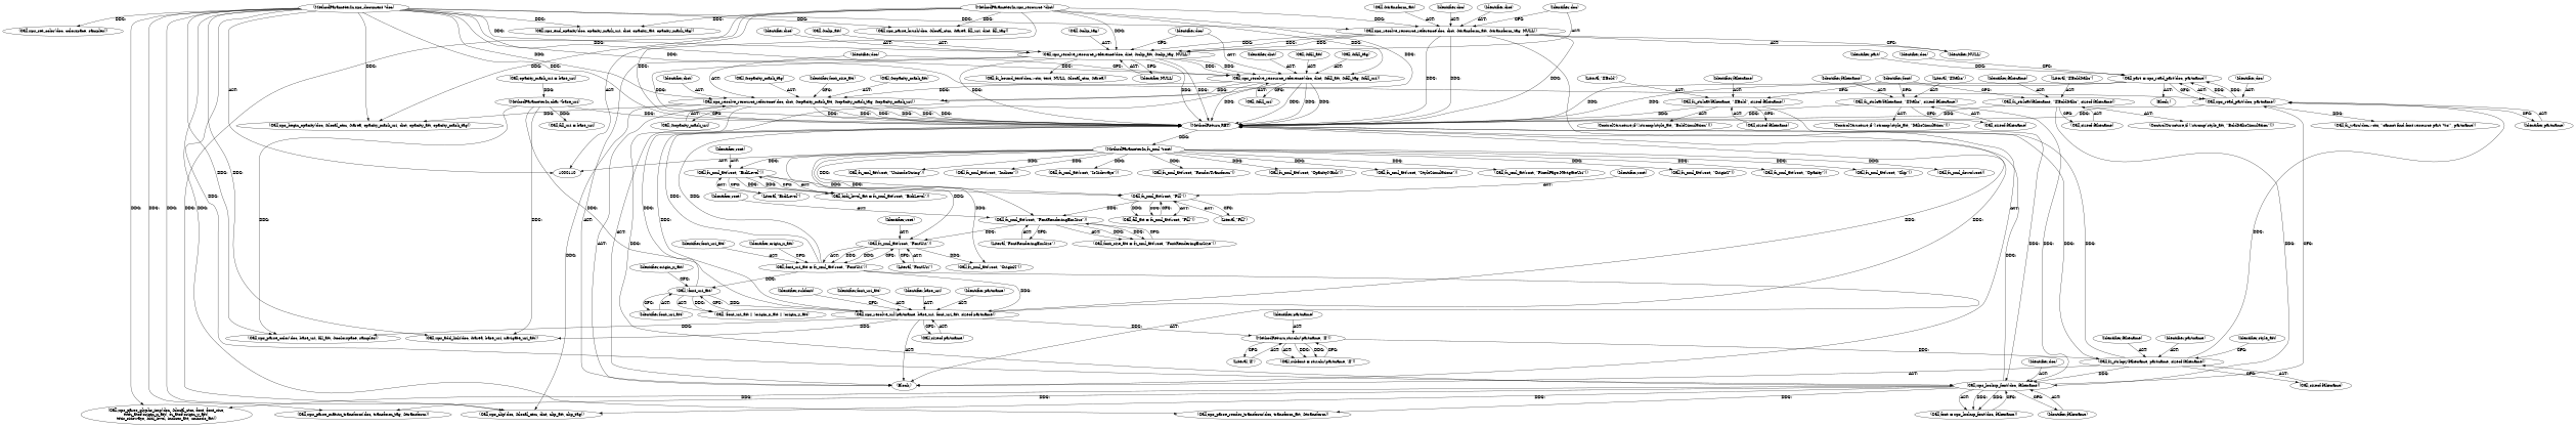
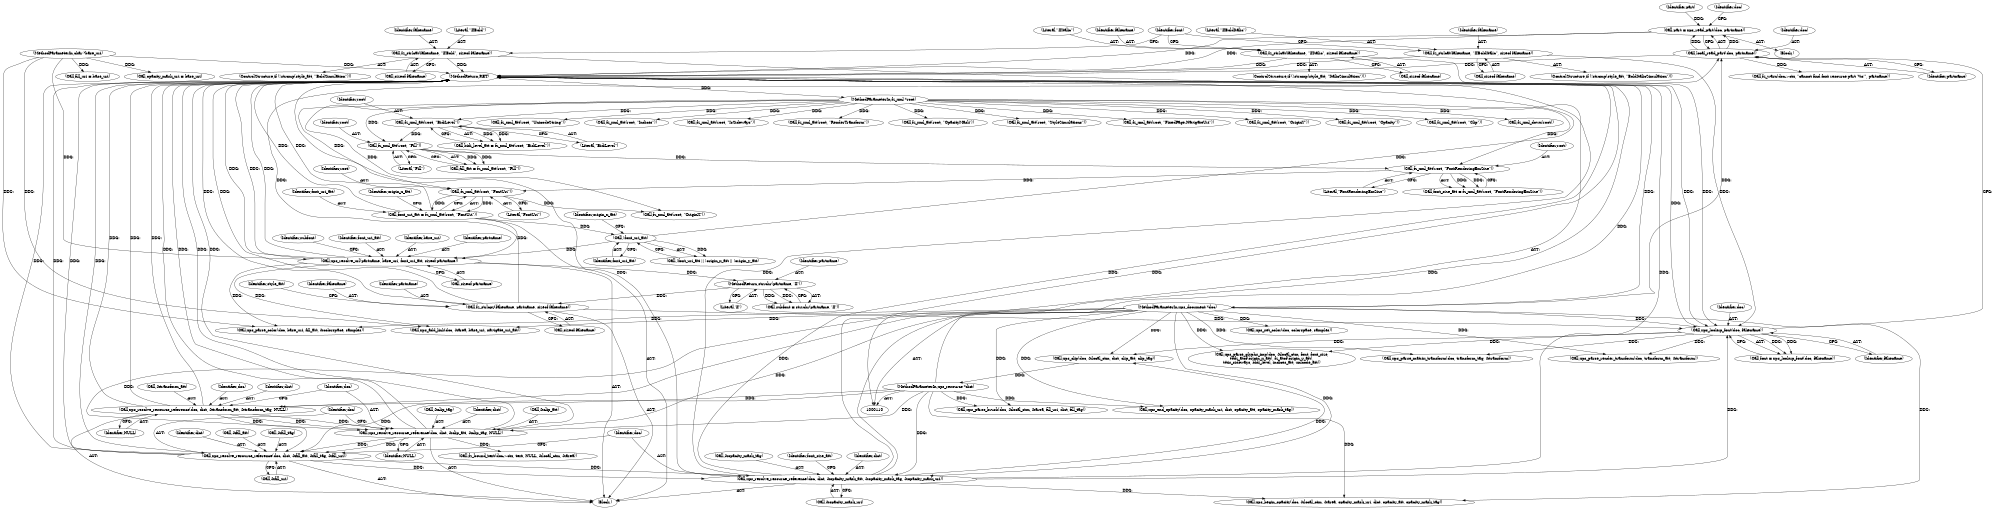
  digraph {
    n1 [label="(Call,part = xps_read_part(doc, partname))"]
-   n2 [label="(Call,xps_read_part(doc, partname))"]
+   n2 [label="(Call,local_read_part(doc, partname))"]
    n3 [label="(Block,)"]
    n4 [label="(MethodReturn,RET)"]
    n5 [label="(Identifier,partname)"]
    n6 [label="(Call,fz_warn(doc->ctx, \"cannot find font resource part '%s'\", partname))"]
    n7 [label="(MethodParameterIn,fz_xml *root)"]
    n8 [label="(Call,xps_lookup_font(doc, fakename))"]
    n9 [label="(Call,font = xps_lookup_font(doc, fakename))"]
    n10 [label="(Identifier,fakename)"]
    n11 [label="(Call,xps_parse_glyphs_imp(doc, &local_ctm, font, font_size,\n\t\t\tfz_atof(origin_x_att), fz_atof(origin_y_att),\n\t\t\tis_sideways, bidi_level, indices_att, unicode_att))"]
    n12 [label="(Call,xps_parse_matrix_transform(doc, transform_tag, &transform))"]
    n13 [label="(Call,xps_parse_render_transform(doc, transform_att, &transform))"]
    n14 [label="(Call,xps_clip(doc, &local_ctm, dict, clip_att, clip_tag))"]
    n15 [label="(Call,xps_resolve_resource_reference(doc, dict, &opacity_mask_att, &opacity_mask_tag, &opacity_mask_uri))"]
    n16 [label="(Block,)"]
    n17 [label="(Call,&opacity_mask_uri)"]
    n18 [label="(Call,xps_begin_opacity(doc, &local_ctm, &area, opacity_mask_uri, dict, opacity_att, opacity_mask_tag))"]
    n19 [label="(Call,xps_resolve_resource_reference(doc, dict, &fill_att, &fill_tag, &fill_uri))"]
    n20 [label="(Call,&fill_uri)"]
    n21 [label="(Call,xps_resolve_resource_reference(doc, dict, &clip_att, &clip_tag, NULL))"]
    n22 [label="(Call,fz_bound_text(doc->ctx, text, NULL, &local_ctm, &area))"]
    n23 [label="(Identifier,NULL)"]
    n24 [label="(Call,xps_resolve_resource_reference(doc, dict, &transform_att, &transform_tag, NULL))"]
    n25 [label="(Identifier,NULL)"]
    n26 [label="(MethodParameterIn,xps_document *doc)"]
    n27 [label="(Call,xps_parse_brush(doc, &local_ctm, &area, fill_uri, dict, fill_tag))"]
    n28 [label="(Call,xps_add_link(doc, &area, base_uri, navigate_uri_att))"]
    n29 [label="(Call,xps_parse_color(doc, base_uri, fill_att, &colorspace, samples))"]
    n30 [label="(Call,xps_end_opacity(doc, opacity_mask_uri, dict, opacity_att, opacity_mask_tag))"]
    n31 [label="(Call,xps_set_color(doc, colorspace, samples))"]
    1000110
    n33 [label="(MethodParameterIn,xps_resource *dict)"]
    n34 [label="(Call,fz_strlcat(fakename, \"#Bold\", sizeof fakename))"]
    n35 [label="(ControlStructure,if (!strcmp(style_att, \"BoldSimulation\")))"]
    n36 [label="(Call,sizeof fakename)"]
    n37 [label="(Call,fz_strlcat(fakename, \"#Italic\", sizeof fakename))"]
    n38 [label="(ControlStructure,if (!strcmp(style_att, \"ItalicSimulation\")))"]
    n39 [label="(Call,sizeof fakename)"]
    n40 [label="(Call,fz_strlcpy(fakename, partname, sizeof fakename))"]
    n41 [label="(Call,sizeof fakename)"]
    n42 [label="(MethodReturn,strrchr(partname, '#'))"]
    n43 [label="(Call,subfont = strrchr(partname, '#'))"]
    n44 [label="(Literal,'#')"]
    n45 [label="(Call,xps_resolve_url(partname, base_uri, font_uri_att, sizeof partname))"]
    n46 [label="(Call,sizeof partname)"]
    n47 [label="(MethodParameterIn,char *base_uri)"]
    n48 [label="(Call,fill_uri = base_uri)"]
    n49 [label="(Call,opacity_mask_uri = base_uri)"]
    n50 [label="(Call,font_uri_att = fz_xml_att(root, \"FontUri\"))"]
    n51 [label="(Call,fz_xml_att(root, \"FontUri\"))"]
    n52 [label="(Call,!font_uri_att)"]
    n53 [label="(Literal,\"FontUri\")"]
    n54 [label="(Call,fz_xml_att(root, \"OriginX\"))"]
    n55 [label="(Call,!font_uri_att || !origin_x_att || !origin_y_att)"]
    n56 [label="(Identifier,font_uri_att)"]
    n57 [label="(Call,fz_xml_att(root, \"FontRenderingEmSize\"))"]
    n58 [label="(Call,font_size_att = fz_xml_att(root, \"FontRenderingEmSize\"))"]
    n59 [label="(Literal,\"FontRenderingEmSize\")"]
    n60 [label="(Call,fz_xml_att(root, \"Fill\"))"]
    n61 [label="(Call,fill_att = fz_xml_att(root, \"Fill\"))"]
    n62 [label="(Literal,\"Fill\")"]
    n63 [label="(Call,fz_xml_att(root, \"BidiLevel\"))"]
    n64 [label="(Literal,\"BidiLevel\")"]
    n65 [label="(Call,bidi_level_att = fz_xml_att(root, \"BidiLevel\"))"]
    n66 [label="(Call,fz_xml_att(root, \"UnicodeString\"))"]
    n67 [label="(Call,fz_xml_att(root, \"Indices\"))"]
    n68 [label="(Call,fz_xml_att(root, \"IsSideways\"))"]
    n69 [label="(Call,fz_xml_att(root, \"RenderTransform\"))"]
    n70 [label="(Call,fz_xml_att(root, \"OpacityMask\"))"]
    n71 [label="(Call,fz_xml_att(root, \"StyleSimulations\"))"]
    n72 [label="(Call,fz_xml_att(root, \"FixedPage.NavigateUri\"))"]
    n73 [label="(Call,fz_xml_att(root, \"OriginY\"))"]
    n74 [label="(Call,fz_xml_att(root, \"Opacity\"))"]
    n75 [label="(Call,fz_xml_att(root, \"Clip\"))"]
    n76 [label="(Call,fz_xml_down(root))"]
    n77 [label="(Call,fz_strlcat(fakename, \"#BoldItalic\", sizeof fakename))"]
    n78 [label="(Call,sizeof fakename)"]
    n79 [label="(ControlStructure,if (!strcmp(style_att, \"BoldItalicSimulation\")))"]
    n80 [label="(Call,&opacity_mask_tag)"]
    n81 [label="(Literal,\"#Bold\")"]
    n82 [label="(Identifier,part)"]
    n83 [label="(Identifier,font)"]
    n84 [label="(Identifier,subfont)"]
    n85 [label="(Identifier,doc)"]
    n86 [label="(Identifier,doc)"]
    n87 [label="(Call,&transform_att)"]
    n88 [label="(Call,&clip_tag)"]
    n89 [label="(Identifier,doc)"]
    n90 [label="(Identifier,doc)"]
    n91 [label="(Literal,\"#Italic\")"]
    n92 [label="(Identifier,dict)"]
    n93 [label="(Identifier,font_uri_att)"]
    n94 [label="(Identifier,root)"]
    n95 [label="(Identifier,doc)"]
    n96 [label="(Identifier,root)"]
    n97 [label="(Call,&fill_att)"]
    n98 [label="(Identifier,base_uri)"]
    n99 [label="(Identifier,font_size_att)"]
    n100 [label="(Identifier,root)"]
    n101 [label="(Identifier,fakename)"]
    n102 [label="(Identifier,style_att)"]
    n103 [label="(Literal,\"#BoldItalic\")"]
    n104 [label="(Identifier,fakename)"]
    n105 [label="(Identifier,fakename)"]
-   n106 [label="(Call,&opacity_mask_att)"]
    n107 [label="(Identifier,dict)"]
    n108 [label="(Identifier,partname)"]
    n109 [label="(Identifier,origin_x_att)"]
    n110 [label="(Identifier,partname)"]
    n111 [label="(Identifier,dict)"]
    n112 [label="(Call,&clip_att)"]
    n113 [label="(Identifier,doc)"]
    n114 [label="(Identifier,doc)"]
    n115 [label="(Call,&fill_tag)"]
    n116 [label="(Identifier,root)"]
    n117 [label="(Identifier,dict)"]
    n118 [label="(Identifier,font_uri_att)"]
    n119 [label="(Identifier,fakename)"]
    n120 [label="(Identifier,partname)"]
    n121 [label="(Identifier,origin_x_att)"]
    n1 -> n2 [label="CFG: "]
    n1 -> n3 [label="AST: "]
    n1 -> n4 [label="DDG: "]
    n1 -> n4 [label="DDG: "]
    n2 -> n1 [label="AST: "]
    n2 -> n1 [label="DDG: "]
    n2 -> n1 [label="DDG: "]
    n2 -> n4 [label="DDG: "]
    n2 -> n5 [label="CFG: "]
    n2 -> n6 [label="DDG: "]
    n4 -> n7 [label="DDG: "]
    n5 -> n2 [label="AST: "]
    n7 -> 1000110 [label="AST: "]
    n7 -> n51 [label="DDG: "]
    n7 -> n54 [label="DDG: "]
    n7 -> n57 [label="DDG: "]
    n7 -> n60 [label="DDG: "]
    n7 -> n63 [label="DDG: "]
    n7 -> n66 [label="DDG: "]
    n7 -> n67 [label="DDG: "]
    n7 -> n68 [label="DDG: "]
    n7 -> n69 [label="DDG: "]
    n7 -> n70 [label="DDG: "]
    n7 -> n71 [label="DDG: "]
    n7 -> n72 [label="DDG: "]
    n7 -> n73 [label="DDG: "]
    n7 -> n74 [label="DDG: "]
    n7 -> n75 [label="DDG: "]
    n7 -> n76 [label="DDG: "]
    n8 -> n2 [label="CFG: "]
    n8 -> n4 [label="DDG: "]
    n8 -> n9 [label="AST: "]
    n8 -> n9 [label="DDG: "]
    n8 -> n9 [label="DDG: "]
    n8 -> n10 [label="CFG: "]
    n8 -> n11 [label="DDG: "]
    n8 -> n12 [label="DDG: "]
    n8 -> n13 [label="DDG: "]
    n8 -> n14 [label="DDG: "]
    n9 -> n8 [label="CFG: "]
    n10 -> n8 [label="AST: "]
    n15 -> n4 [label="DDG: "]
    n15 -> n4 [label="DDG: "]
    n15 -> n4 [label="DDG: "]
    n15 -> n4 [label="DDG: "]
    n15 -> n4 [label="DDG: "]
    n15 -> n4 [label="DDG: "]
    n15 -> n8 [label="DDG: "]
    n15 -> n14 [label="DDG: "]
    n15 -> n16 [label="AST: "]
    n15 -> n17 [label="CFG: "]
    n15 -> n18 [label="DDG: "]
    n17 -> n15 [label="AST: "]
    n19 -> n4 [label="DDG: "]
    n19 -> n4 [label="DDG: "]
    n19 -> n4 [label="DDG: "]
    n19 -> n4 [label="DDG: "]
    n19 -> n15 [label="DDG: "]
    n19 -> n15 [label="DDG: "]
    n19 -> n16 [label="AST: "]
    n19 -> n20 [label="CFG: "]
    n20 -> n19 [label="AST: "]
    n21 -> n4 [label="DDG: "]
    n21 -> n4 [label="DDG: "]
    n21 -> n4 [label="DDG: "]
    n21 -> n4 [label="DDG: "]
    n21 -> n16 [label="AST: "]
    n21 -> n19 [label="DDG: "]
    n21 -> n19 [label="DDG: "]
    n21 -> n22 [label="DDG: "]
    n21 -> n23 [label="CFG: "]
    n23 -> n21 [label="AST: "]
    n24 -> n4 [label="DDG: "]
    n24 -> n4 [label="DDG: "]
    n24 -> n4 [label="DDG: "]
    n24 -> n16 [label="AST: "]
    n24 -> n21 [label="DDG: "]
    n24 -> n21 [label="DDG: "]
    n24 -> n21 [label="DDG: "]
    n24 -> n25 [label="CFG: "]
    n25 -> n24 [label="AST: "]
    n26 -> n2 [label="DDG: "]
-   n26 -> n4 [label="DDG: "]
+   n4 -> n26 [label="DDG: "]
    n26 -> n8 [label="DDG: "]
    n26 -> n11 [label="DDG: "]
    n26 -> n12 [label="DDG: "]
    n26 -> n13 [label="DDG: "]
    n26 -> n14 [label="DDG: "]
    n26 -> n15 [label="DDG: "]
    n26 -> n18 [label="DDG: "]
    n26 -> n19 [label="DDG: "]
    n26 -> n21 [label="DDG: "]
    n26 -> n24 [label="DDG: "]
    n26 -> n27 [label="DDG: "]
    n26 -> n28 [label="DDG: "]
    n26 -> n29 [label="DDG: "]
    n26 -> n30 [label="DDG: "]
    n26 -> n31 [label="DDG: "]
    n26 -> 1000110 [label="AST: "]
    n33 -> n4 [label="DDG: "]
-   n33 -> n14 [label="DDG: "]
+   n14 -> n33 [label="DDG: "]
    n33 -> n15 [label="DDG: "]
    n33 -> n18 [label="DDG: "]
    n33 -> n19 [label="DDG: "]
    n33 -> n21 [label="DDG: "]
    n33 -> n24 [label="DDG: "]
    n33 -> n27 [label="DDG: "]
    n33 -> n30 [label="DDG: "]
    n33 -> 1000110 [label="AST: "]
    n34 -> n4 [label="DDG: "]
    n34 -> n8 [label="DDG: "]
    n34 -> n35 [label="AST: "]
    n34 -> n36 [label="CFG: "]
    n36 -> n34 [label="AST: "]
    n37 -> n4 [label="DDG: "]
    n37 -> n8 [label="DDG: "]
    n37 -> n38 [label="AST: "]
    n37 -> n39 [label="CFG: "]
    n39 -> n37 [label="AST: "]
    n40 -> n2 [label="DDG: "]
    n40 -> n4 [label="DDG: "]
    n40 -> n4 [label="DDG: "]
    n40 -> n8 [label="DDG: "]
    n40 -> n16 [label="AST: "]
    n40 -> n41 [label="CFG: "]
    n41 -> n40 [label="AST: "]
    n42 -> n40 [label="DDG: "]
    n42 -> n43 [label="AST: "]
    n42 -> n43 [label="DDG: "]
    n42 -> n43 [label="DDG: "]
    n42 -> n44 [label="CFG: "]
    n43 -> n42 [label="CFG: "]
    n44 -> n42 [label="AST: "]
    n45 -> n4 [label="DDG: "]
    n45 -> n4 [label="DDG: "]
    n45 -> n4 [label="DDG: "]
    n45 -> n16 [label="AST: "]
    n45 -> n28 [label="DDG: "]
    n45 -> n29 [label="DDG: "]
    n45 -> n42 [label="DDG: "]
    n45 -> n46 [label="CFG: "]
    n46 -> n45 [label="AST: "]
    n47 -> n4 [label="DDG: "]
    n47 -> n28 [label="DDG: "]
    n47 -> n29 [label="DDG: "]
    n47 -> n45 [label="DDG: "]
    n47 -> n48 [label="DDG: "]
-   n49 -> n47 [label="DDG: "]
+   n47 -> n49 [label="DDG: "]
    n50 -> n4 [label="DDG: "]
    n50 -> n4 [label="DDG: "]
    n50 -> n16 [label="AST: "]
    n50 -> n45 [label="DDG: "]
    n50 -> n51 [label="CFG: "]
    n50 -> n52 [label="DDG: "]
    n51 -> n50 [label="AST: "]
    n51 -> n50 [label="DDG: "]
    n51 -> n50 [label="DDG: "]
    n51 -> n53 [label="CFG: "]
    n51 -> n54 [label="DDG: "]
    n52 -> n4 [label="DDG: "]
    n52 -> n45 [label="DDG: "]
    n52 -> n55 [label="AST: "]
    n52 -> n55 [label="DDG: "]
    n52 -> n56 [label="CFG: "]
    n53 -> n51 [label="AST: "]
    n55 -> n52 [label="CFG: "]
    n56 -> n52 [label="AST: "]
    n57 -> n51 [label="DDG: "]
    n57 -> n58 [label="AST: "]
    n57 -> n58 [label="DDG: "]
    n57 -> n58 [label="DDG: "]
    n57 -> n59 [label="CFG: "]
    n58 -> n57 [label="CFG: "]
    n59 -> n57 [label="AST: "]
    n60 -> n57 [label="DDG: "]
    n60 -> n61 [label="AST: "]
    n60 -> n61 [label="DDG: "]
    n60 -> n61 [label="DDG: "]
    n60 -> n62 [label="CFG: "]
    n61 -> n60 [label="CFG: "]
    n62 -> n60 [label="AST: "]
    n63 -> n60 [label="DDG: "]
    n63 -> n64 [label="CFG: "]
    n63 -> n65 [label="AST: "]
    n63 -> n65 [label="DDG: "]
    n63 -> n65 [label="DDG: "]
    n64 -> n63 [label="AST: "]
    n65 -> n63 [label="CFG: "]
    n77 -> n4 [label="DDG: "]
    n77 -> n8 [label="DDG: "]
    n77 -> n78 [label="CFG: "]
    n77 -> n79 [label="AST: "]
    n78 -> n77 [label="AST: "]
    n80 -> n15 [label="AST: "]
    n81 -> n34 [label="AST: "]
    n82 -> n1 [label="DDG: "]
    n83 -> n34 [label="CFG: "]
    n83 -> n37 [label="CFG: "]
    n83 -> n77 [label="CFG: "]
    n84 -> n45 [label="CFG: "]
    n85 -> n8 [label="AST: "]
    n86 -> n15 [label="AST: "]
    n86 -> n19 [label="CFG: "]
    n87 -> n24 [label="AST: "]
    n88 -> n21 [label="AST: "]
    n89 -> n24 [label="AST: "]
    n90 -> n19 [label="AST: "]
    n90 -> n21 [label="CFG: "]
    n91 -> n37 [label="AST: "]
    n92 -> n19 [label="AST: "]
    n93 -> n45 [label="AST: "]
    n94 -> n63 [label="AST: "]
    n95 -> n1 [label="CFG: "]
    n96 -> n51 [label="AST: "]
    n97 -> n19 [label="AST: "]
    n98 -> n45 [label="AST: "]
    n99 -> n15 [label="CFG: "]
    n100 -> n60 [label="AST: "]
    n101 -> n77 [label="AST: "]
    n102 -> n40 [label="CFG: "]
    n103 -> n77 [label="AST: "]
    n104 -> n34 [label="AST: "]
    n105 -> n40 [label="AST: "]
-   n106 -> n15 [label="AST: "]
    n107 -> n24 [label="AST: "]
    n108 -> n45 [label="AST: "]
    n109 -> n50 [label="CFG: "]
    n110 -> n40 [label="AST: "]
    n111 -> n21 [label="AST: "]
    n112 -> n21 [label="AST: "]
    n113 -> n2 [label="AST: "]
    n114 -> n21 [label="AST: "]
    n114 -> n24 [label="CFG: "]
    n115 -> n19 [label="AST: "]
    n116 -> n57 [label="AST: "]
    n117 -> n15 [label="AST: "]
    n118 -> n50 [label="AST: "]
    n119 -> n37 [label="AST: "]
    n120 -> n42 [label="AST: "]
    n121 -> n52 [label="CFG: "]
  }
